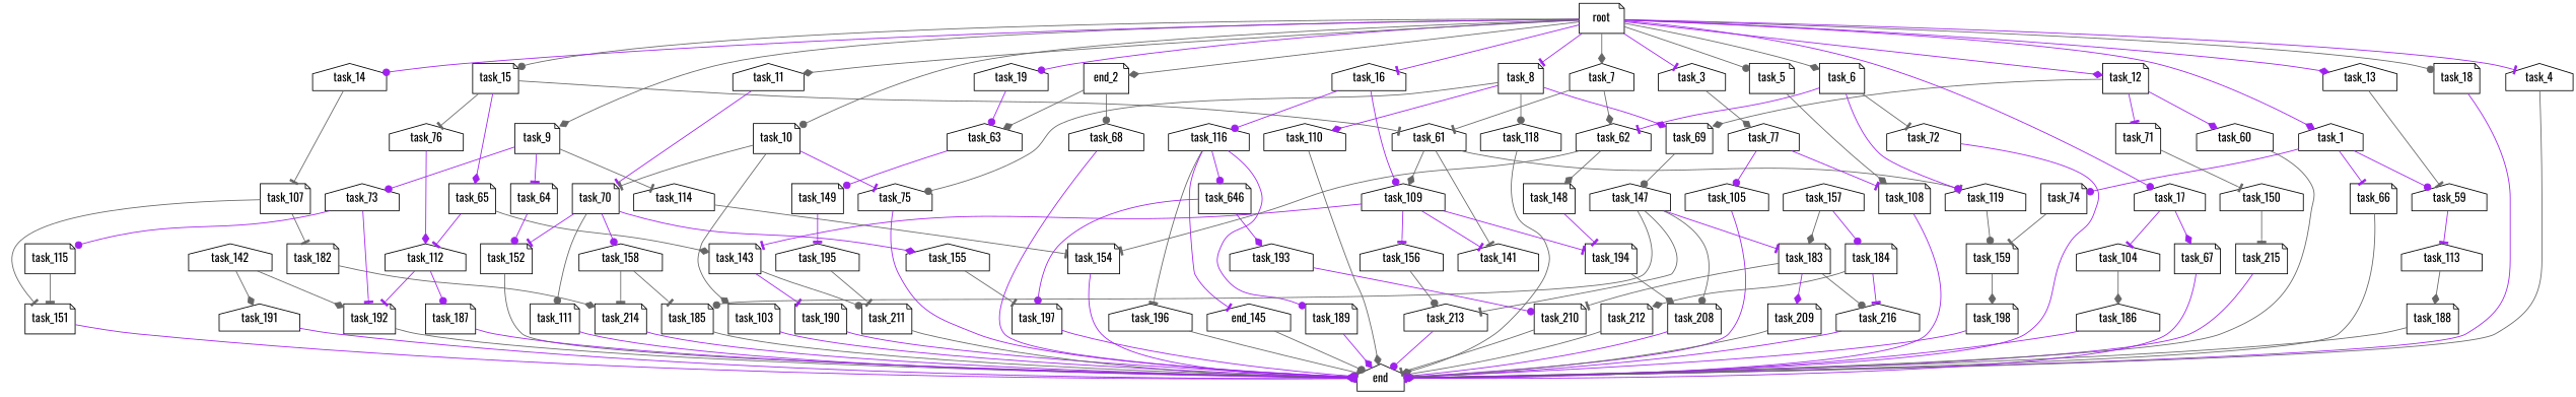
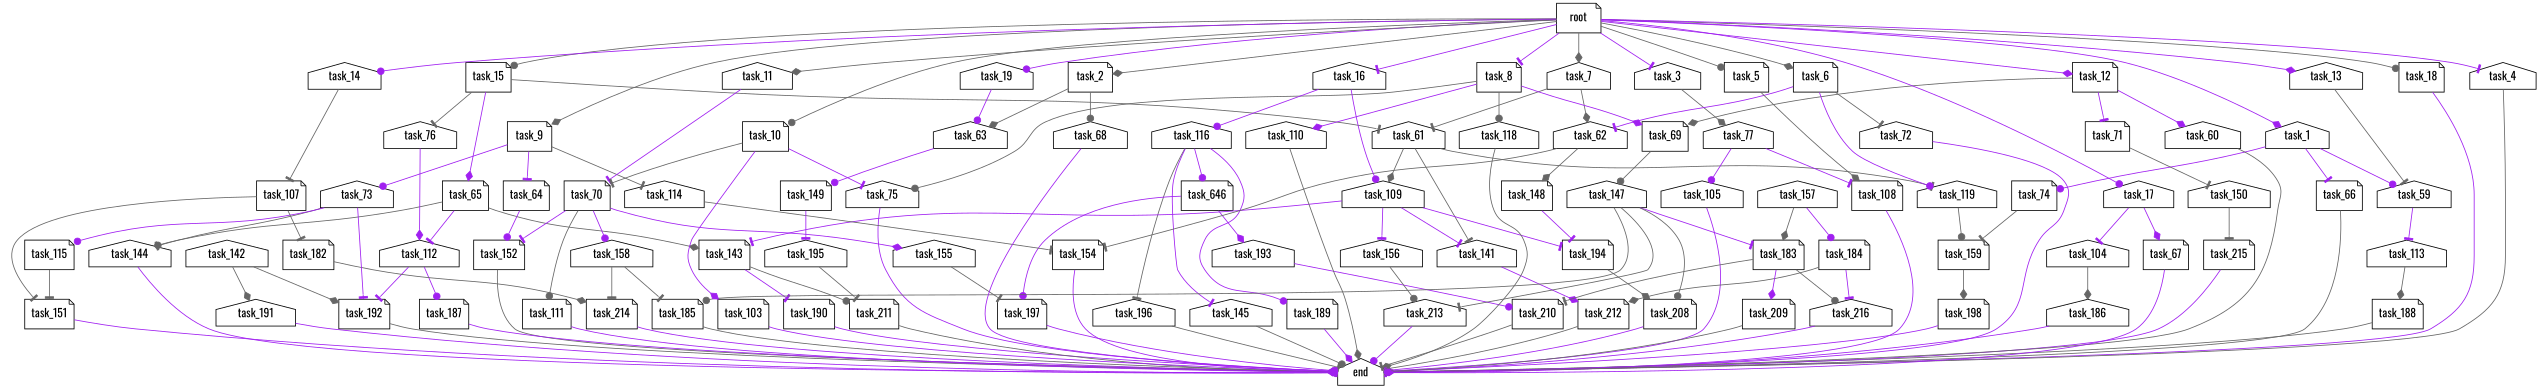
  digraph {
    fontname=Oswald
    node [fontname=Oswald shape=note]
    edge [arrowhead=tee color=purple fontname=Oswald]
    task_116 [shape=house]
    task_196 [shape=house]
-   task_145 [shape=house label=end_145]
+   task_145 [shape=house]
    task_189
    n5 [label=task_646]
    end [shape=house]
    task_193 [shape=house]
    task_197
    task_105 [shape=house]
    task_15
    task_65
    task_61 [shape=house]
    task_76 [shape=house]
    task_143
    task_112 [shape=house]
+   task_144 [shape=house]
    task_119 [shape=house]
    task_109 [shape=house]
    task_141 [shape=house]
    task_212
    task_184
    task_216 [shape=house]
    task_190
    task_211
    task_191 [shape=house]
    task_7 [shape=house]
    task_62 [shape=house]
    task_154
    task_148
    task_104 [shape=house]
    task_186 [shape=house]
    task_159
    task_198
    task_75 [shape=house]
    task_214
    task_157 [shape=house]
    task_183
    task_152
    task_210
    task_182
    task_73 [shape=house]
    task_9
    task_64
    task_114 [shape=house]
    task_192
    task_115
    task_155 [shape=house]
    task_74
    task_187
    task_147 [shape=house]
    task_185
    task_213 [shape=house]
    task_208
    task_209
    task_59 [shape=house]
    task_113 [shape=house]
    task_188
    task_142 [shape=house]
    task_118 [shape=house]
    task_151
    task_77 [shape=house]
    task_108
    task_150 [shape=house]
    task_215
    task_18
    task_63 [shape=house]
    task_149
    task_195 [shape=house]
    task_68 [shape=house]
    task_156 [shape=house]
    task_194
    task_1 [shape=house]
    task_66
    task_69
    task_19 [shape=house]
    task_11 [shape=house]
    task_70
    task_158 [shape=house]
    task_111
    task_4 [shape=house]
    task_60 [shape=house]
    task_10
    task_103
    task_71
    task_67
    task_14 [shape=house]
    task_107
    task_12
    task_13 [shape=house]
    task_3 [shape=house]
    task_6
    task_72 [shape=house]
-   task_2 [label=end_2]
+   task_2
    task_17 [shape=house]
    root
    task_8
    task_16 [shape=house]
    task_5
    task_110 [shape=house]
    task_116 -> task_196 [color=gray40]
    task_116 -> task_145
    task_116 -> task_189 [arrowhead=dot]
    task_116 -> n5 [arrowhead=dot]
    task_196 -> end [color=gray40]
    task_145 -> end [arrowhead=dot color=gray40]
    task_189 -> end [arrowhead=diamond]
    n5 -> task_193 [arrowhead=diamond]
    n5 -> task_197 [arrowhead=dot]
    task_193 -> task_210 [arrowhead=dot]
    task_197 -> end [arrowhead=dot]
    task_105 -> end [arrowhead=diamond]
    task_15 -> task_65 [arrowhead=diamond]
    task_15 -> task_61 [color=gray40]
    task_15 -> task_76 [color=gray40]
    task_65 -> task_143 [arrowhead=diamond color=gray40]
    task_65 -> task_112
+   task_65 -> task_144 [arrowhead=dot color=gray40]
    task_61 -> task_119 [color=gray40]
    task_61 -> task_109 [arrowhead=diamond color=gray40]
    task_61 -> task_141 [color=gray40]
    task_76 -> task_112 [arrowhead=diamond]
    task_143 -> task_190
    task_143 -> task_211 [arrowhead=dot color=gray40]
    task_112 -> task_192
    task_112 -> task_187 [arrowhead=dot]
+   task_144 -> end
    task_119 -> task_159 [arrowhead=dot color=gray40]
    task_109 -> task_143
    task_109 -> task_141
    task_109 -> task_156
    task_109 -> task_194
+   task_141 -> task_212 [arrowhead=diamond]
    task_212 -> end [color=gray40]
    task_184 -> task_212 [arrowhead=diamond color=gray40]
    task_184 -> task_216
    task_216 -> end
    task_190 -> end [arrowhead=diamond]
    task_211 -> end [arrowhead=dot color=gray40]
    task_191 -> end [arrowhead=diamond]
    task_7 -> task_61 [color=gray40]
    task_7 -> task_62 [arrowhead=diamond color=gray40]
    task_62 -> task_154 [color=gray40]
    task_62 -> task_148 [arrowhead=diamond color=gray40]
    task_154 -> end
    task_148 -> task_194
    task_104 -> task_186 [arrowhead=diamond color=gray40]
    task_186 -> end
    task_159 -> task_198 [arrowhead=diamond color=gray40]
    task_198 -> end
    task_75 -> end [arrowhead=diamond]
    task_214 -> end [arrowhead=diamond]
    task_157 -> task_184 [arrowhead=dot]
    task_157 -> task_183 [arrowhead=diamond color=gray40]
    task_183 -> task_216 [arrowhead=dot color=gray40]
    task_183 -> task_210 [color=gray40]
    task_183 -> task_209 [arrowhead=diamond]
    task_152 -> end [color=gray40]
    task_210 -> end [color=gray40]
    task_182 -> task_214 [arrowhead=diamond color=gray40]
+   task_73 -> task_144 [color=gray40]
    task_73 -> task_192
    task_73 -> task_115 [arrowhead=dot]
    task_9 -> task_73 [arrowhead=dot]
    task_9 -> task_64
    task_9 -> task_114 [color=gray40]
    task_64 -> task_152 [arrowhead=dot]
    task_114 -> task_154 [color=gray40]
    task_192 -> end [color=gray40]
    task_115 -> task_151 [color=gray40]
    task_155 -> task_197 [color=gray40]
    task_74 -> task_159 [color=gray40]
    task_187 -> end [arrowhead=dot]
    task_147 -> task_183
    task_147 -> task_185 [arrowhead=dot color=gray40]
    task_147 -> task_213 [color=gray40]
    task_147 -> task_208 [arrowhead=dot color=gray40]
    task_185 -> end [color=gray40]
    task_213 -> end [arrowhead=dot]
    task_208 -> end [arrowhead=dot]
    task_209 -> end [color=gray40]
    task_59 -> task_113
    task_113 -> task_188 [arrowhead=diamond color=gray40]
    task_188 -> end [arrowhead=diamond color=gray40]
    task_142 -> task_191 [arrowhead=diamond color=gray40]
    task_142 -> task_192 [arrowhead=diamond color=gray40]
    task_118 -> end [arrowhead=diamond color=gray40]
    task_151 -> end [arrowhead=dot]
    task_77 -> task_105 [arrowhead=dot]
    task_77 -> task_108
    task_108 -> end [arrowhead=dot]
    task_150 -> task_215 [color=gray40]
    task_215 -> end
    task_18 -> end
    task_63 -> task_149 [arrowhead=dot]
    task_149 -> task_195
    task_195 -> task_211 [color=gray40]
    task_68 -> end [arrowhead=dot]
    task_156 -> task_213 [arrowhead=dot color=gray40]
    task_194 -> task_208 [arrowhead=diamond color=gray40]
    task_1 -> task_74 [arrowhead=dot]
    task_1 -> task_59 [arrowhead=dot]
    task_1 -> task_66
    task_66 -> end [arrowhead=dot color=gray40]
    task_69 -> task_147 [arrowhead=dot color=gray40]
    task_19 -> task_63 [arrowhead=dot]
    task_11 -> task_70
    task_70 -> task_152
    task_70 -> task_155 [arrowhead=diamond]
    task_70 -> task_158 [arrowhead=dot]
    task_70 -> task_111 [arrowhead=dot color=gray40]
    task_158 -> task_214 [color=gray40]
    task_158 -> task_185 [color=gray40]
    task_111 -> end
    task_4 -> end [arrowhead=dot color=gray40]
    task_60 -> end [arrowhead=dot color=gray40]
    task_10 -> task_75
    task_10 -> task_70 [color=gray40]
-   task_10 -> task_103 [arrowhead=diamond color=gray40]
+   task_10 -> task_103 [arrowhead=diamond]
    task_103 -> end
    task_71 -> task_150 [color=gray40]
    task_67 -> end [arrowhead=diamond]
    task_14 -> task_107 [color=gray40]
    task_107 -> task_182 [color=gray40]
    task_107 -> task_151 [color=gray40]
    task_12 -> task_69 [arrowhead=diamond color=gray40]
    task_12 -> task_60 [arrowhead=diamond]
    task_12 -> task_71
    task_13 -> task_59 [color=gray40]
    task_3 -> task_77 [arrowhead=diamond color=gray40]
    task_6 -> task_119 [arrowhead=dot]
    task_6 -> task_62
    task_6 -> task_72 [color=gray40]
    task_72 -> end [arrowhead=dot]
    task_2 -> task_63 [arrowhead=diamond color=gray40]
    task_2 -> task_68 [arrowhead=dot color=gray40]
    task_17 -> task_104
    task_17 -> task_67 [arrowhead=diamond]
    root -> task_15 [arrowhead=dot color=gray40]
    root -> task_7 [arrowhead=diamond color=gray40]
    root -> task_9 [arrowhead=diamond color=gray40]
    root -> task_18 [arrowhead=dot color=gray40]
    root -> task_1 [arrowhead=diamond]
    root -> task_19 [arrowhead=dot]
    root -> task_11 [arrowhead=diamond color=gray40]
    root -> task_4
    root -> task_10 [arrowhead=dot color=gray40]
    root -> task_14 [arrowhead=dot]
    root -> task_12 [arrowhead=diamond]
    root -> task_13 [arrowhead=diamond]
    root -> task_3
    root -> task_6 [arrowhead=diamond color=gray40]
    root -> task_2 [arrowhead=diamond color=gray40]
    root -> task_17 [arrowhead=dot]
    root -> task_8
    root -> task_16
    root -> task_5 [arrowhead=dot color=gray40]
    task_8 -> task_75 [arrowhead=dot color=gray40]
    task_8 -> task_118 [arrowhead=dot color=gray40]
    task_8 -> task_69 [arrowhead=diamond]
    task_8 -> task_110 [arrowhead=diamond]
    task_16 -> task_116 [arrowhead=dot]
    task_16 -> task_109 [arrowhead=dot]
    task_5 -> task_108 [arrowhead=diamond color=gray40]
    task_110 -> end [arrowhead=diamond color=gray40]
  }
